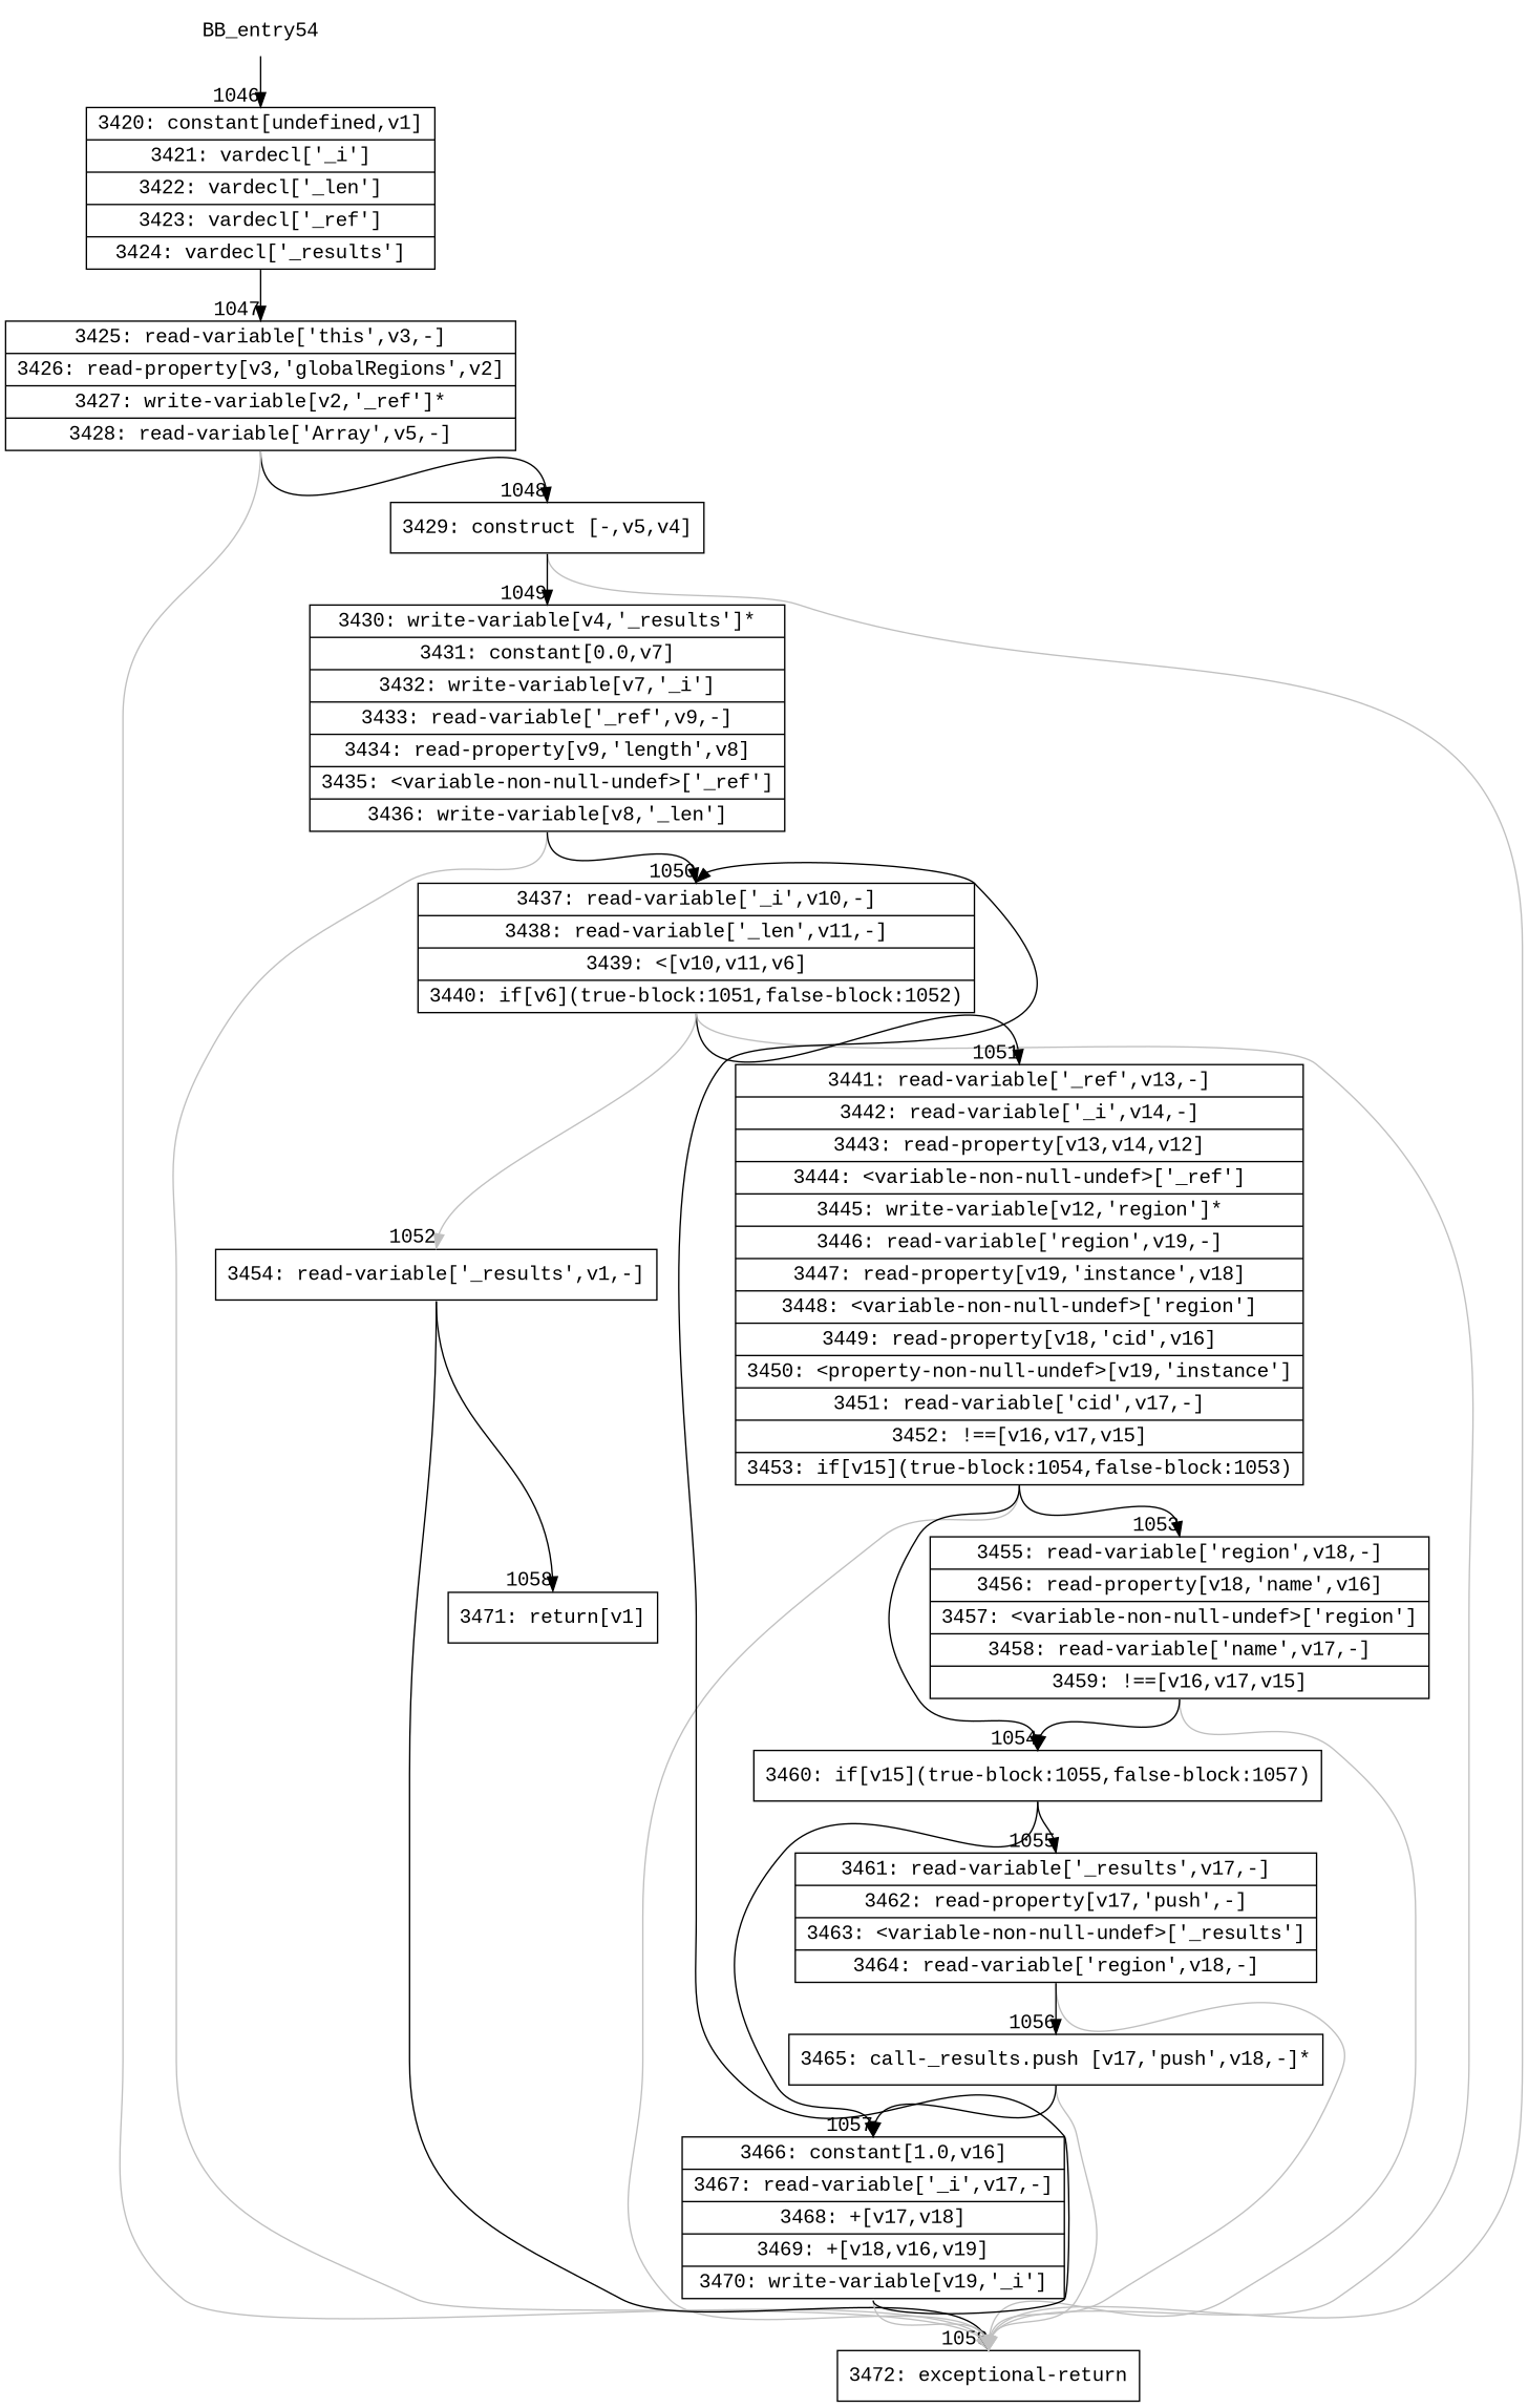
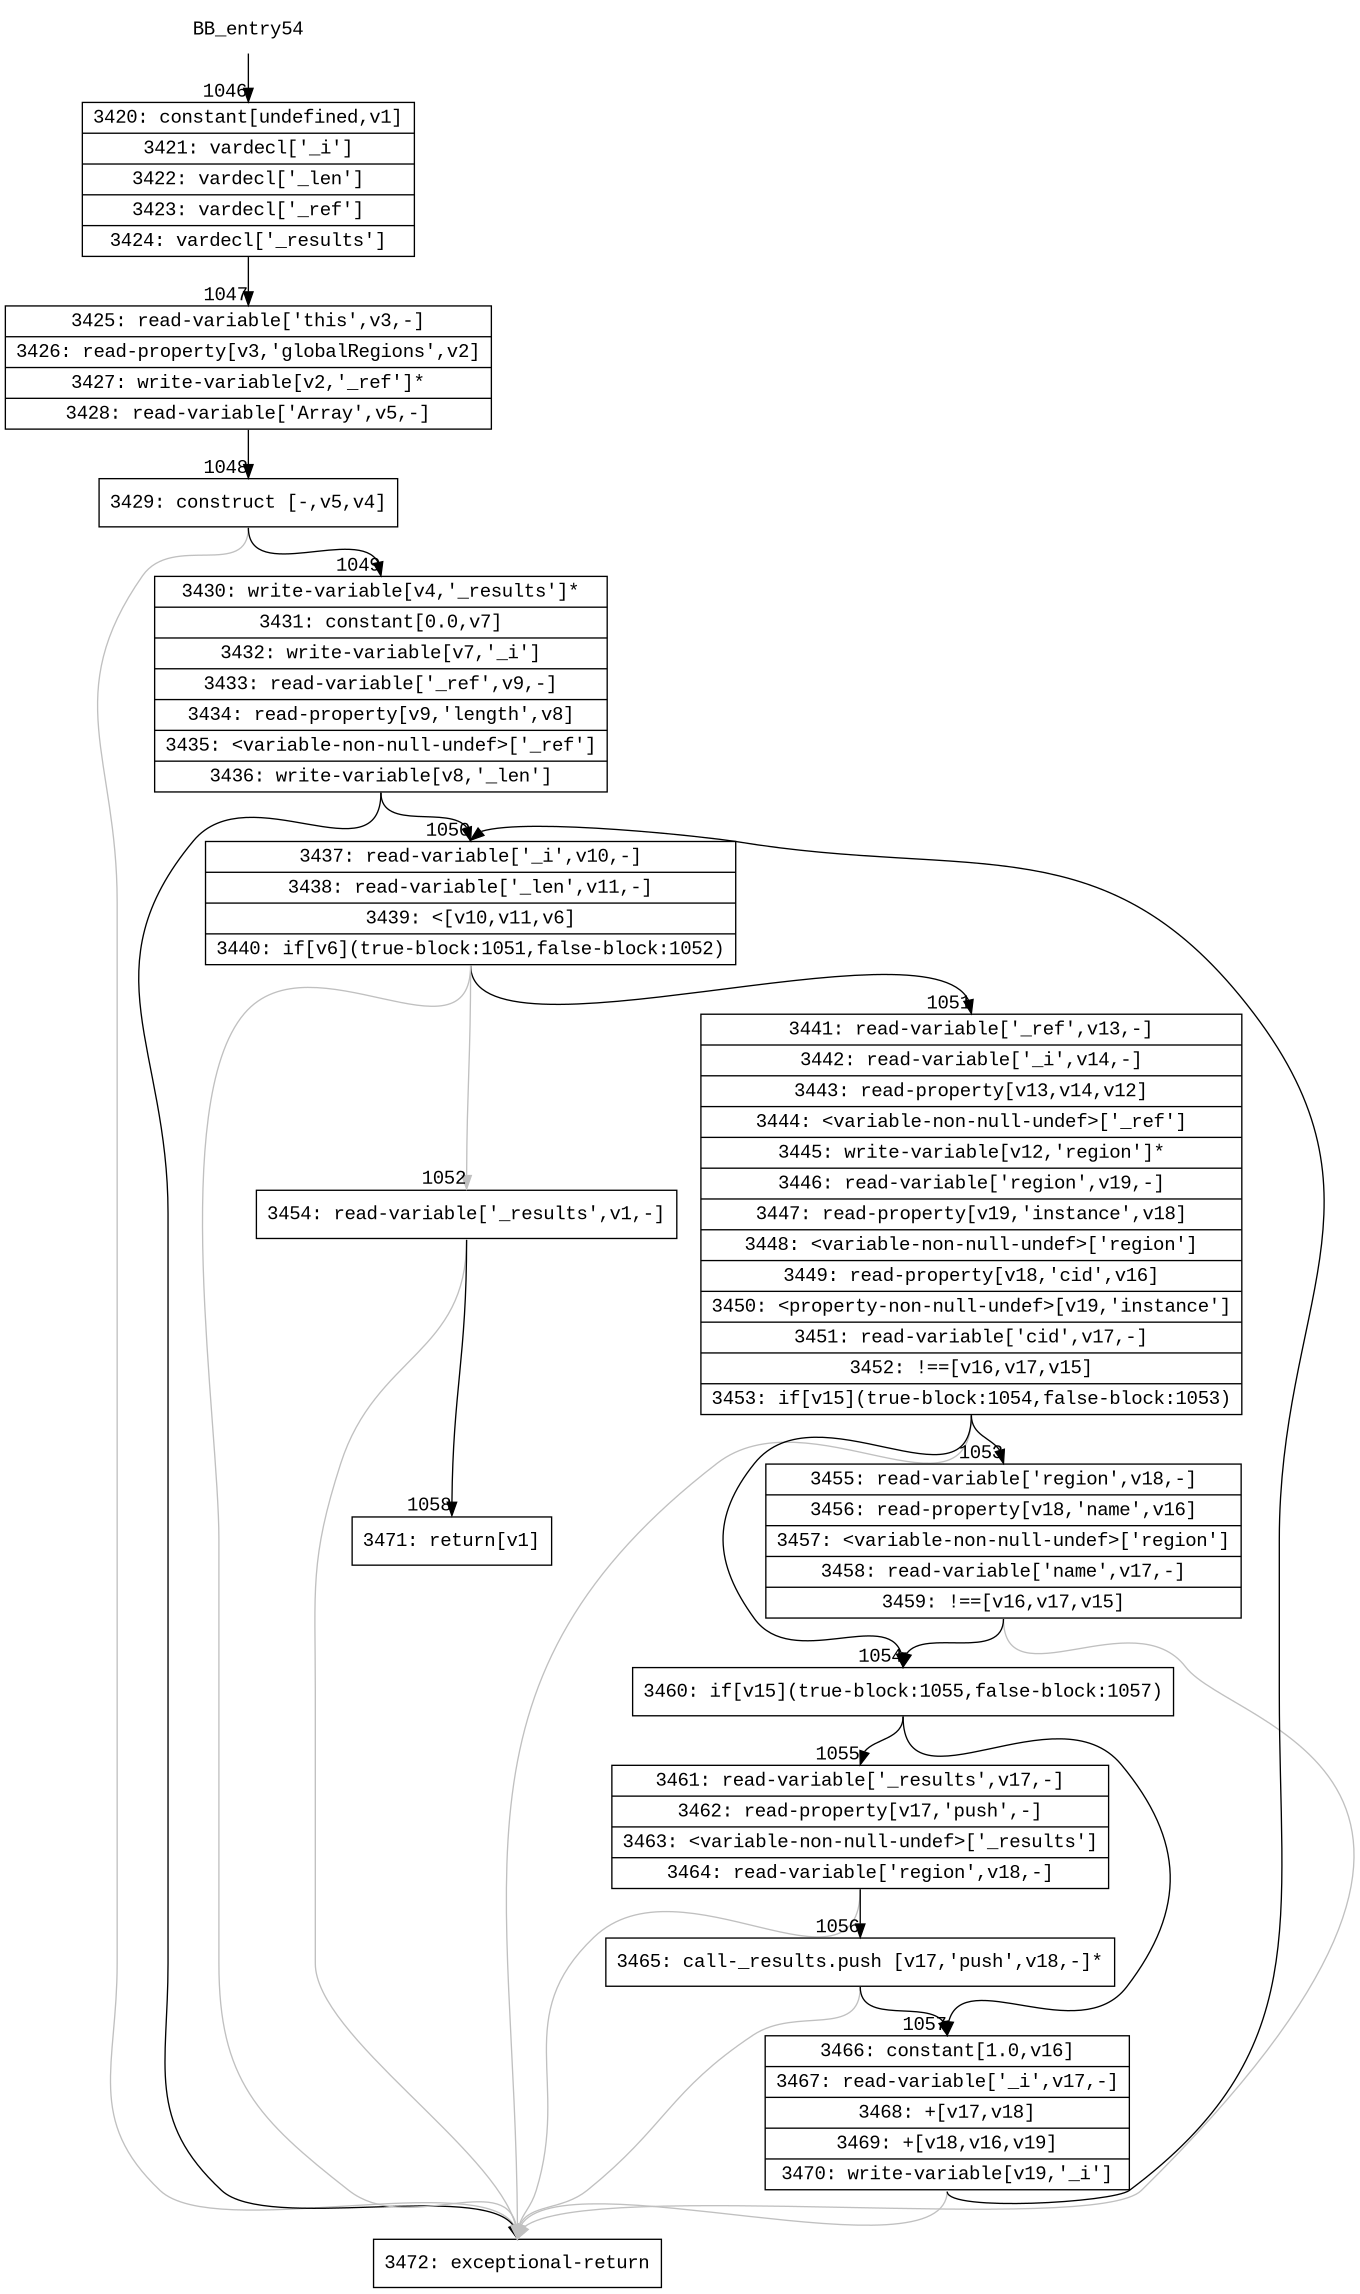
  digraph {
    fontname="Liberation Mono"
    rankdir=TD
    node [fontname="Liberation Mono" shape=record]
    edge [fontname="Liberation Mono" headport=n tailport=s]
    n1 [label=BB_entry54 shape=none]
    n2 [label="{3420: constant[undefined,v1]|3421: vardecl['_i']|3422: vardecl['_len']|3423: vardecl['_ref']|3424: vardecl['_results']}"]
    n3 [label="{3425: read-variable['this',v3,-]|3426: read-property[v3,'globalRegions',v2]|3427: write-variable[v2,'_ref']*|3428: read-variable['Array',v5,-]}"]
    n4 [label="{3429: construct [-,v5,v4]}"]
    n5 [label="{3472: exceptional-return}"]
    n6 [label="{3430: write-variable[v4,'_results']*|3431: constant[0.0,v7]|3432: write-variable[v7,'_i']|3433: read-variable['_ref',v9,-]|3434: read-property[v9,'length',v8]|3435: \<variable-non-null-undef\>['_ref']|3436: write-variable[v8,'_len']}"]
    n7 [label="{3437: read-variable['_i',v10,-]|3438: read-variable['_len',v11,-]|3439: \<[v10,v11,v6]|3440: if[v6](true-block:1051,false-block:1052)}"]
    n8 [label="{3441: read-variable['_ref',v13,-]|3442: read-variable['_i',v14,-]|3443: read-property[v13,v14,v12]|3444: \<variable-non-null-undef\>['_ref']|3445: write-variable[v12,'region']*|3446: read-variable['region',v19,-]|3447: read-property[v19,'instance',v18]|3448: \<variable-non-null-undef\>['region']|3449: read-property[v18,'cid',v16]|3450: \<property-non-null-undef\>[v19,'instance']|3451: read-variable['cid',v17,-]|3452: !==[v16,v17,v15]|3453: if[v15](true-block:1054,false-block:1053)}"]
    n9 [label="{3454: read-variable['_results',v1,-]}"]
    n10 [label="{3460: if[v15](true-block:1055,false-block:1057)}"]
    n11 [label="{3455: read-variable['region',v18,-]|3456: read-property[v18,'name',v16]|3457: \<variable-non-null-undef\>['region']|3458: read-variable['name',v17,-]|3459: !==[v16,v17,v15]}"]
    n12 [label="{3471: return[v1]}"]
    n13 [label="{3461: read-variable['_results',v17,-]|3462: read-property[v17,'push',-]|3463: \<variable-non-null-undef\>['_results']|3464: read-variable['region',v18,-]}"]
    n14 [label="{3466: constant[1.0,v16]|3467: read-variable['_i',v17,-]|3468: +[v17,v18]|3469: +[v18,v16,v19]|3470: write-variable[v19,'_i']}"]
    n15 [label="{3465: call-_results.push [v17,'push',v18,-]*}"]
    n1 -> n2 [headlabel="    1046"]
    n2 -> n3 [headlabel="      1047"]
    n3 -> n4 [headlabel="      1048"]
-   n3 -> n5 [color=gray headlabel="      1059"]
    n4 -> n5 [color=gray]
    n4 -> n6 [headlabel="      1049"]
-   n6 -> n5 [color=gray]
+   n6 -> n5 [color=black]
    n6 -> n7 [headlabel="      1050"]
    n7 -> n5 [color=gray]
    n7 -> n8 [headlabel="      1051"]
    n7 -> n9 [color=gray headlabel="      1052"]
    n8 -> n5 [color=gray]
    n8 -> n10 [headlabel="      1054"]
    n8 -> n11 [headlabel="      1053"]
-   n9 -> n5 [color=black]
+   n9 -> n5 [color=gray]
    n9 -> n12 [headlabel="      1058"]
    n10 -> n13 [headlabel="      1055"]
    n10 -> n14 [headlabel="      1057"]
    n11 -> n5 [color=gray]
    n11 -> n10
    n13 -> n5 [color=gray]
    n13 -> n15 [headlabel="      1056"]
    n14 -> n5 [color=gray]
    n14 -> n7
    n15 -> n5 [color=gray]
    n15 -> n14
  }
